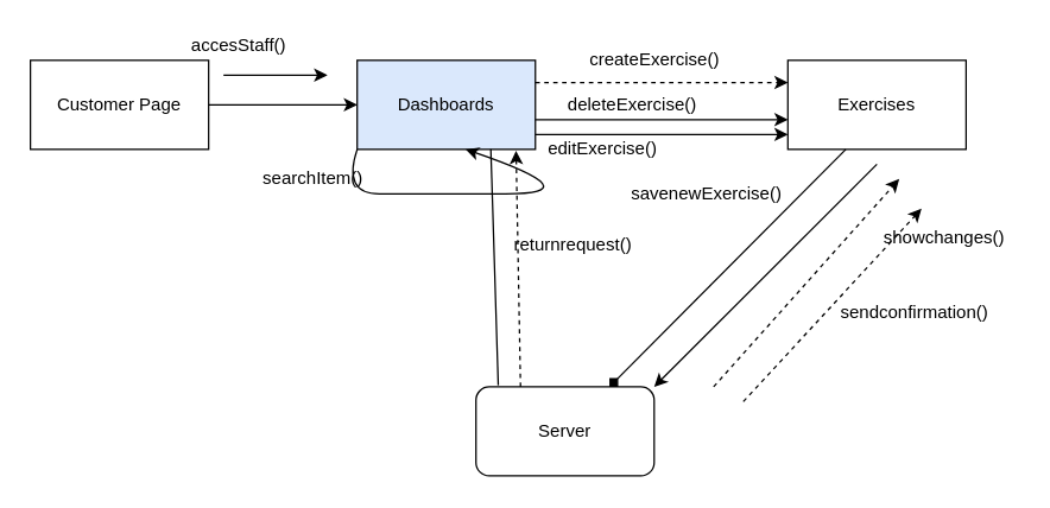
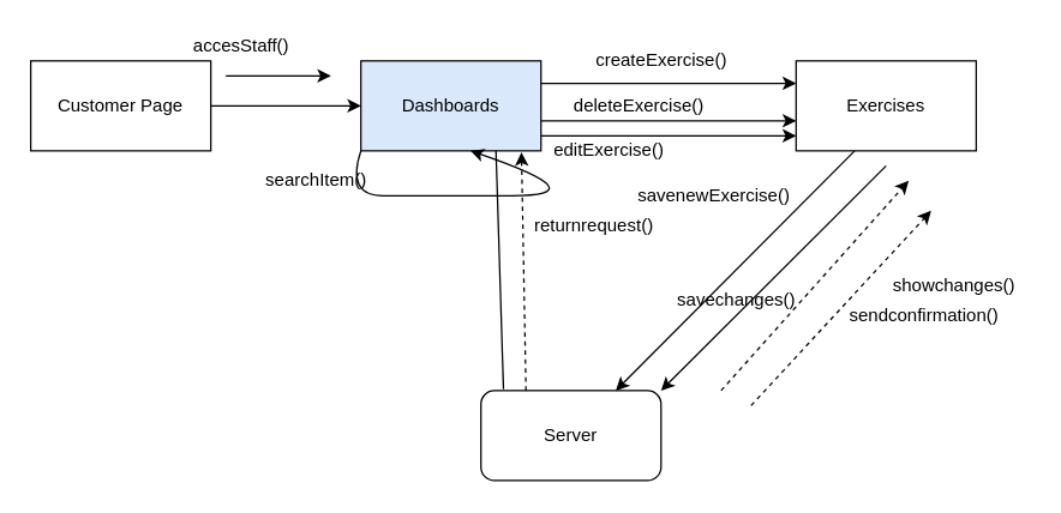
  <mxCell id="0" />
  <mxCell id="1" parent="0" />
  <mxCell id="2" value="Dashboards" style="rounded=0;whiteSpace=wrap;html=1;fillColor=#dae8fc;" vertex="1" parent="1"><mxGeometry x="240" y="40" width="120" height="60" as="geometry" /></mxCell>
  <mxCell id="3" value="Exercises" style="rounded=0;whiteSpace=wrap;html=1;" vertex="1" parent="1"><mxGeometry x="530" y="40" width="120" height="60" as="geometry" /></mxCell>
  <mxCell id="4" value="Server" style="whiteSpace=wrap;html=1;rounded=1;" vertex="1" parent="1"><mxGeometry x="320" y="260" width="120" height="60" as="geometry" /></mxCell>
  <mxCell id="5" value="" style="endArrow=none;html=1;exitX=0.75;exitY=1;exitDx=0;exitDy=0;entryX=0.125;entryY=-0.017;entryDx=0;entryDy=0;entryPerimeter=0;" edge="1" parent="1" source="2" target="4"><mxGeometry width="50" height="50" relative="1" as="geometry"><mxPoint x="550" y="130" as="sourcePoint" /><mxPoint x="600" y="80" as="targetPoint" /></mxGeometry></mxCell>
- <mxCell id="6" value="" style="endArrow=diamond;html=1;exitX=0.325;exitY=1;exitDx=0;exitDy=0;exitPerimeter=0;" edge="1" parent="1" source="3" target="4"><mxGeometry width="50" height="50" relative="1" as="geometry"><mxPoint x="550" y="130" as="sourcePoint" /><mxPoint x="600" y="80" as="targetPoint" /></mxGeometry></mxCell>
+ <mxCell id="6" value="" style="endArrow=classic;html=1;exitX=0.325;exitY=1;exitDx=0;exitDy=0;exitPerimeter=0;" edge="1" parent="1" source="3" target="4"><mxGeometry width="50" height="50" relative="1" as="geometry"><mxPoint x="550" y="130" as="sourcePoint" /><mxPoint x="600" y="80" as="targetPoint" /></mxGeometry></mxCell>
  <mxCell id="7" value="" style="endArrow=classic;html=1;entryX=1;entryY=1;entryDx=0;entryDy=0;" edge="1" parent="1"><mxGeometry width="50" height="50" relative="1" as="geometry"><mxPoint x="150" y="50" as="sourcePoint" /><mxPoint x="220" y="50" as="targetPoint" /></mxGeometry></mxCell>
- <mxCell id="8" value="" style="endArrow=classic;html=1;exitX=1;exitY=0.25;exitDx=0;exitDy=0;entryX=0;entryY=0.25;entryDx=0;entryDy=0;dashed=1;" edge="1" parent="1" source="2" target="3"><mxGeometry width="50" height="50" relative="1" as="geometry"><mxPoint x="510" y="130" as="sourcePoint" /><mxPoint x="450" y="170" as="targetPoint" /></mxGeometry></mxCell>
+ <mxCell id="8" value="" style="endArrow=classic;html=1;exitX=1;exitY=0.25;exitDx=0;exitDy=0;entryX=0;entryY=0.25;entryDx=0;entryDy=0;" edge="1" parent="1" source="2" target="3"><mxGeometry width="50" height="50" relative="1" as="geometry"><mxPoint x="510" y="130" as="sourcePoint" /><mxPoint x="450" y="170" as="targetPoint" /></mxGeometry></mxCell>
  <mxCell id="9" value="" style="endArrow=classic;html=1;entryX=0;entryY=0.5;entryDx=0;entryDy=0;" edge="1" parent="1" target="2"><mxGeometry width="50" height="50" relative="1" as="geometry"><mxPoint x="140" y="70" as="sourcePoint" /><mxPoint x="540" y="160" as="targetPoint" /></mxGeometry></mxCell>
  <mxCell id="10" value="Customer Page" style="rounded=0;whiteSpace=wrap;html=1;" vertex="1" parent="1"><mxGeometry x="20" y="40" width="120" height="60" as="geometry" /></mxCell>
  <mxCell id="11" value="" style="html=1;labelBackgroundColor=#ffffff;startArrow=none;startFill=0;startSize=6;endArrow=classic;endFill=1;endSize=6;jettySize=auto;orthogonalLoop=1;strokeWidth=1;dashed=1;fontSize=14;" edge="1" parent="1"><mxGeometry width="60" height="60" relative="1" as="geometry"><mxPoint x="500" y="270" as="sourcePoint" /><mxPoint x="620" y="140" as="targetPoint" /><Array as="points" /></mxGeometry></mxCell>
  <mxCell id="12" value="" style="html=1;labelBackgroundColor=#ffffff;startArrow=none;startFill=0;startSize=6;endArrow=classic;endFill=1;endSize=6;jettySize=auto;orthogonalLoop=1;strokeWidth=1;dashed=1;fontSize=14;" edge="1" parent="1"><mxGeometry width="60" height="60" relative="1" as="geometry"><mxPoint x="480" y="260" as="sourcePoint" /><mxPoint x="605" y="120" as="targetPoint" /><Array as="points" /></mxGeometry></mxCell>
  <mxCell id="13" value="accesStaff()" style="text;html=1;align=center;verticalAlign=middle;resizable=0;points=[];autosize=1;strokeColor=none;" vertex="1" parent="1"><mxGeometry x="120" y="20" width="80" height="20" as="geometry" /></mxCell>
  <mxCell id="14" value="" style="html=1;labelBackgroundColor=#ffffff;startArrow=none;startFill=0;startSize=6;endArrow=classic;endFill=1;endSize=6;jettySize=auto;orthogonalLoop=1;strokeWidth=1;dashed=1;fontSize=14;exitX=0.25;exitY=0;exitDx=0;exitDy=0;" edge="1" parent="1" source="4"><mxGeometry width="60" height="60" relative="1" as="geometry"><mxPoint x="415" y="150" as="sourcePoint" /><mxPoint x="347" y="101" as="targetPoint" /><Array as="points" /></mxGeometry></mxCell>
- <mxCell id="15" value="returnrequest()" style="text;html=1;align=center;verticalAlign=middle;resizable=0;points=[];autosize=1;strokeColor=none;" vertex="1" parent="1"><mxGeometry x="340" y="155" width="90" height="20" as="geometry" /></mxCell>
+ <mxCell id="15" value="returnrequest()" style="text;html=1;align=center;verticalAlign=middle;resizable=0;points=[];autosize=1;strokeColor=none;" vertex="1" parent="1"><mxGeometry x="350" y="140" width="90" height="20" as="geometry" /></mxCell>
  <mxCell id="16" value="" style="endArrow=classic;html=1;exitX=1;exitY=0.25;exitDx=0;exitDy=0;entryX=0;entryY=0.25;entryDx=0;entryDy=0;" edge="1" parent="1"><mxGeometry width="50" height="50" relative="1" as="geometry"><mxPoint y="80" as="sourcePoint" x="360" /><mxPoint x="530" y="80" as="targetPoint" /></mxGeometry></mxCell>
  <mxCell id="17" value="editExercise()" style="text;html=1;align=center;verticalAlign=middle;resizable=0;points=[];autosize=1;strokeColor=none;" vertex="1" parent="1"><mxGeometry y="90" width="90" height="20" as="geometry" x="360" /></mxCell>
  <mxCell id="18" value="deleteExercise()" style="text;html=1;align=center;verticalAlign=middle;resizable=0;points=[];autosize=1;strokeColor=none;" vertex="1" parent="1"><mxGeometry x="375" y="60" width="100" height="20" as="geometry" /></mxCell>
  <mxCell id="19" value="sendconfirmation()" style="text;html=1;align=center;verticalAlign=middle;resizable=0;points=[];autosize=1;strokeColor=none;" vertex="1" parent="1"><mxGeometry x="560" y="200" width="110" height="20" as="geometry" /></mxCell>
- <mxCell id="20" value="showchanges()" style="text;html=1;align=center;verticalAlign=middle;resizable=0;points=[];autosize=1;strokeColor=none;" vertex="1" parent="1"><mxGeometry x="585" y="150" width="100" height="20" as="geometry" /></mxCell>
+ <mxCell id="20" value="showchanges()" style="text;html=1;align=center;verticalAlign=middle;resizable=0;points=[];autosize=1;strokeColor=none;" vertex="1" parent="1"><mxGeometry x="585" y="180" width="100" height="20" as="geometry" /></mxCell>
  <mxCell id="21" value="" style="html=1;labelBackgroundColor=#ffffff;startArrow=none;startFill=0;startSize=6;endArrow=none;endFill=1;endSize=6;jettySize=auto;orthogonalLoop=1;strokeWidth=1;dashed=1;fontSize=14;" edge="1" parent="1"><mxGeometry width="60" height="60" relative="1" as="geometry"><mxPoint x="560" y="210" as="sourcePoint" /><mxPoint x="560" y="210" as="targetPoint" /><Array as="points" /></mxGeometry></mxCell>
  <mxCell id="22" value="savenewExercise()" style="text;html=1;align=center;verticalAlign=middle;resizable=0;points=[];autosize=1;strokeColor=none;rotation=0;" vertex="1" parent="1"><mxGeometry x="415" y="120" width="120" height="20" as="geometry" /></mxCell>
  <mxCell id="23" value="" style="curved=1;endArrow=classic;html=1;entryX=0.608;entryY=1;entryDx=0;entryDy=0;entryPerimeter=0;exitX=0;exitY=1;exitDx=0;exitDy=0;" edge="1" parent="1" source="2" target="2"><mxGeometry width="50" height="50" relative="1" as="geometry"><mxPoint x="400" y="180" as="sourcePoint" /><mxPoint x="450" y="130" as="targetPoint" /><Array as="points"><mxPoint x="230" y="130" /><mxPoint x="280" y="130" /><mxPoint x="400" y="130" /></Array></mxGeometry></mxCell>
  <mxCell id="24" value="searchItem()" style="text;html=1;align=center;verticalAlign=middle;resizable=0;points=[];autosize=1;strokeColor=none;" vertex="1" parent="1"><mxGeometry x="170" y="110" width="80" height="20" as="geometry" /></mxCell>
  <mxCell id="25" value="" style="endArrow=classic;html=1;exitX=1;exitY=0.25;exitDx=0;exitDy=0;entryX=0;entryY=0.25;entryDx=0;entryDy=0;" edge="1" parent="1"><mxGeometry width="50" height="50" relative="1" as="geometry"><mxPoint y="90" as="sourcePoint" x="360" /><mxPoint x="530" y="90" as="targetPoint" /></mxGeometry></mxCell>
  <mxCell id="26" value="createExercise()" style="text;html=1;align=center;verticalAlign=middle;resizable=0;points=[];autosize=1;strokeColor=none;" vertex="1" parent="1"><mxGeometry x="390" y="30" width="100" height="20" as="geometry" /></mxCell>
  <mxCell id="27" value="" style="endArrow=classic;html=1;entryX=1;entryY=0;entryDx=0;entryDy=0;" edge="1" parent="1" target="4"><mxGeometry width="50" height="50" relative="1" as="geometry"><mxPoint x="590" y="110" as="sourcePoint" /><mxPoint x="450" y="240" as="targetPoint" /></mxGeometry></mxCell>
+ <mxCell id="28" value="savechanges()" style="text;html=1;align=center;verticalAlign=middle;resizable=0;points=[];autosize=1;strokeColor=none;" vertex="1" parent="1"><mxGeometry x="445" y="190" width="90" height="20" as="geometry" /></mxCell>
